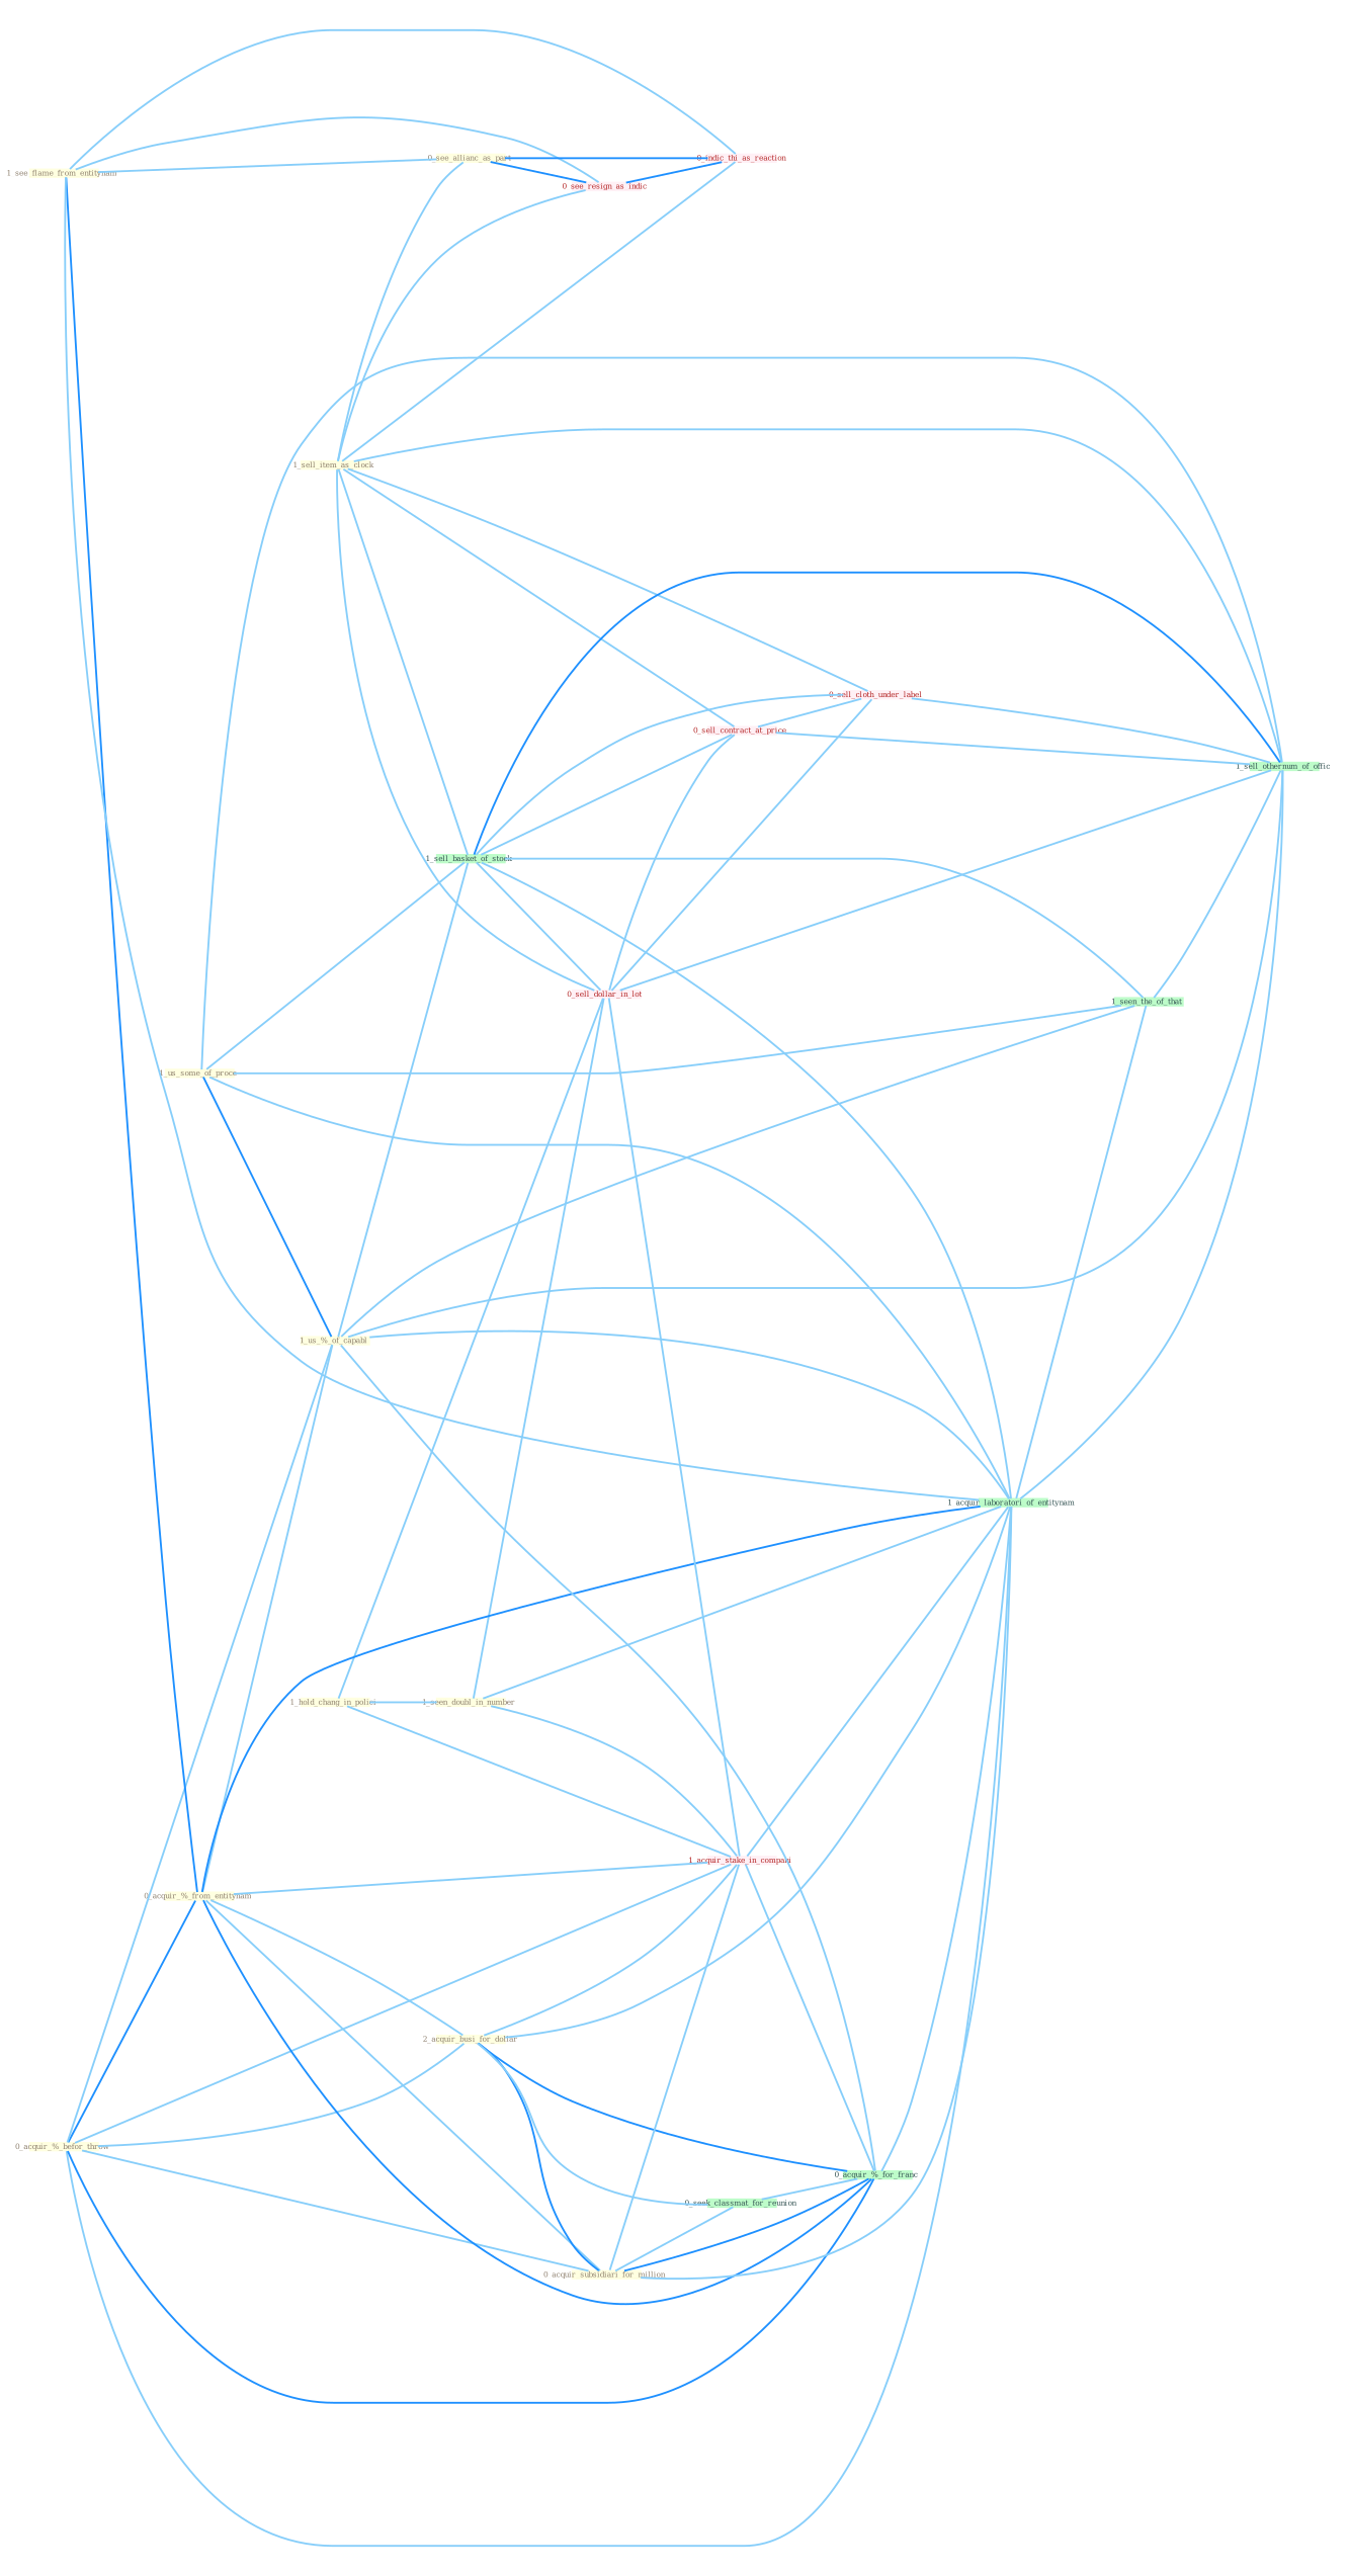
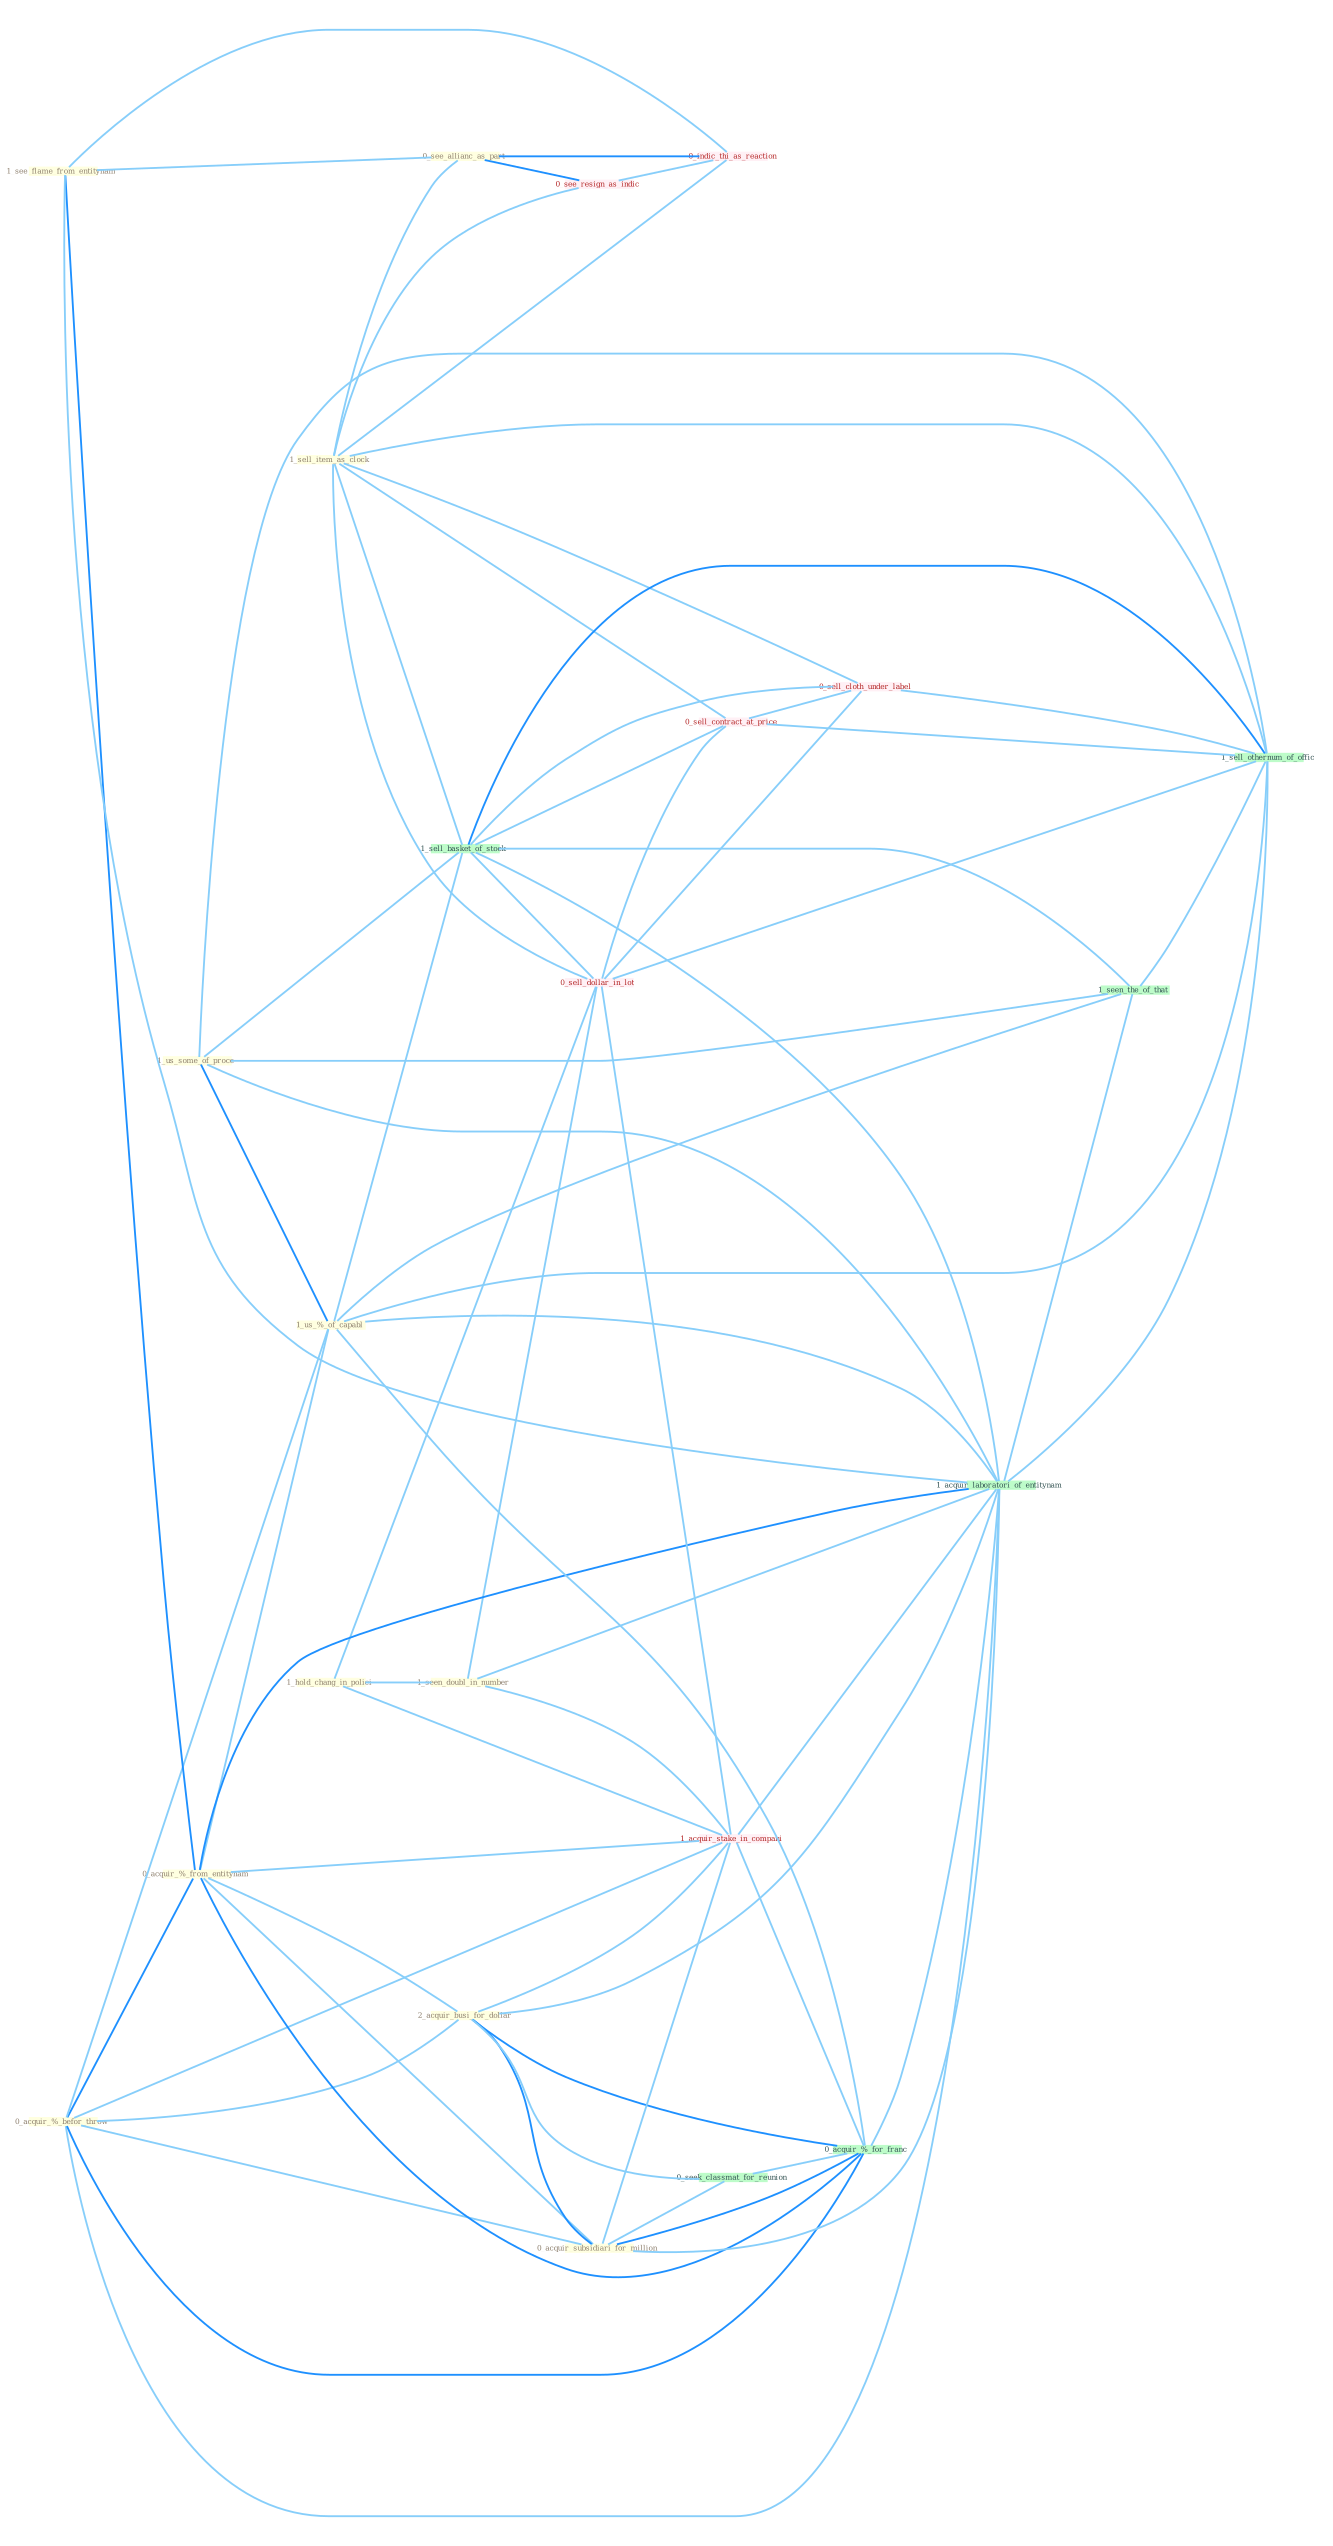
  graph {
    rankdir=LR
    node [color="#ffffe0" fixedsize=true fontcolor="#8b7d6b" fontsize=4 shape=polygon style=filled]
    edge [color="#87cefa" w=1]
    "1_us_some_of_proce " [height=.06 width=.5]
    "1_hold_chang_in_polici " [height=.06 width=.5]
    "1_sell_item_as_clock " [height=.06 width=.5]
    "0_acquir_%_befor_throw " [height=.06 width=.5]
    "1_seen_doubl_in_number " [height=.06 width=.5]
    "1_see_flame_from_entitynam " [height=.06 width=.5]
    "0_acquir_%_from_entitynam " [height=.06 width=.5]
    n8 [height=.06 label="2_acquir_busi_for_dollar" width=.5]
    "0_see_allianc_as_part " [height=.06 width=.5]
    "1_us_%_of_capabl " [height=.06 width=.5]
    "0_acquir_subsidiari_for_million " [height=.06 width=.5]
    "0_sell_dollar_in_lot " [color="#fff0f5" fontcolor="#b22222" height=.06 width=.5]
    "0_see_resign_as_indic " [color="#fff0f5" fontcolor="#b22222" height=.06 width=.5]
    "1_acquir_stake_in_compani " [color="#fff0f5" fontcolor="#b22222" height=.06 width=.5]
    "0_sell_contract_at_price " [color="#fff0f5" fontcolor="#b22222" height=.06 width=.5]
    "0_sell_cloth_under_label " [color="#fff0f5" fontcolor="#b22222" height=.06 width=.5]
    n17 [color="#fff0f5" fontcolor="#b22222" height=.06 label="0_indic_thi_as_reaction" width=.5]
    "1_sell_basket_of_stock " [color="#BDFCC9" fontcolor="#2f4f4f" height=.06 width=.5]
    "1_acquir_laboratori_of_entitynam " [color="#BDFCC9" fontcolor="#2f4f4f" height=.06 width=.5]
    "1_seen_the_of_that " [color="#BDFCC9" fontcolor="#2f4f4f" height=.06 width=.5]
    "1_sell_othernum_of_offic " [color="#BDFCC9" fontcolor="#2f4f4f" height=.06 width=.5]
    "0_acquir_%_for_franc " [color="#BDFCC9" fontcolor="#2f4f4f" height=.06 width=.5]
    "0_seek_classmat_for_reunion " [color="#BDFCC9" fontcolor="#2f4f4f" height=.06 width=.5]
    subgraph sub_1 {
      "1_us_some_of_proce "
      "1_hold_chang_in_polici "
      "1_sell_item_as_clock "
      "0_acquir_%_befor_throw "
      "1_seen_doubl_in_number "
      "1_see_flame_from_entitynam "
      "0_acquir_%_from_entitynam "
      n8
      "0_see_allianc_as_part "
      "1_us_%_of_capabl "
      "0_acquir_subsidiari_for_million "
    }
    subgraph sub_2 {
      "0_sell_dollar_in_lot "
      "0_see_resign_as_indic "
      "1_acquir_stake_in_compani "
      "0_sell_contract_at_price "
      "0_sell_cloth_under_label "
      n17
    }
    "1_us_some_of_proce " -- "1_us_%_of_capabl " [color="#1e90ff" w=2]
    "1_us_some_of_proce " -- "1_sell_basket_of_stock "
    "1_us_some_of_proce " -- "1_acquir_laboratori_of_entitynam "
    "1_us_some_of_proce " -- "1_seen_the_of_that "
    "1_us_some_of_proce " -- "1_sell_othernum_of_offic "
    "1_hold_chang_in_polici " -- "1_seen_doubl_in_number "
    "1_hold_chang_in_polici " -- "0_sell_dollar_in_lot "
    "1_hold_chang_in_polici " -- "1_acquir_stake_in_compani "
    "1_sell_item_as_clock " -- "0_see_allianc_as_part "
    "1_sell_item_as_clock " -- "0_sell_dollar_in_lot "
    "1_sell_item_as_clock " -- "0_see_resign_as_indic "
    "1_sell_item_as_clock " -- "0_sell_contract_at_price "
    "1_sell_item_as_clock " -- "0_sell_cloth_under_label "
    "1_sell_item_as_clock " -- n17
    "1_sell_item_as_clock " -- "1_sell_basket_of_stock "
    "1_sell_item_as_clock " -- "1_sell_othernum_of_offic "
    "0_acquir_%_befor_throw " -- "0_acquir_%_from_entitynam " [color="#1e90ff" w=2]
    "0_acquir_%_befor_throw " -- n8
    "0_acquir_%_befor_throw " -- "1_us_%_of_capabl "
    "0_acquir_%_befor_throw " -- "0_acquir_subsidiari_for_million "
    "0_acquir_%_befor_throw " -- "1_acquir_stake_in_compani "
    "0_acquir_%_befor_throw " -- "1_acquir_laboratori_of_entitynam "
    "0_acquir_%_befor_throw " -- "0_acquir_%_for_franc " [color="#1e90ff" w=2]
    "1_seen_doubl_in_number " -- "0_sell_dollar_in_lot "
    "1_seen_doubl_in_number " -- "1_acquir_stake_in_compani "
    "1_seen_doubl_in_number " -- "1_acquir_laboratori_of_entitynam "
    "1_see_flame_from_entitynam " -- "0_acquir_%_from_entitynam " [color="#1e90ff" w=2]
    "1_see_flame_from_entitynam " -- "0_see_allianc_as_part "
-   "1_see_flame_from_entitynam " -- "0_see_resign_as_indic "
    "1_see_flame_from_entitynam " -- n17
    "1_see_flame_from_entitynam " -- "1_acquir_laboratori_of_entitynam "
    "0_acquir_%_from_entitynam " -- n8
    "0_acquir_%_from_entitynam " -- "1_us_%_of_capabl "
    "0_acquir_%_from_entitynam " -- "0_acquir_subsidiari_for_million "
    "0_acquir_%_from_entitynam " -- "1_acquir_stake_in_compani "
    "0_acquir_%_from_entitynam " -- "1_acquir_laboratori_of_entitynam " [color="#1e90ff" w=2]
    "0_acquir_%_from_entitynam " -- "0_acquir_%_for_franc " [color="#1e90ff" w=2]
    n8 -- "0_acquir_subsidiari_for_million " [color="#1e90ff" w=2]
    n8 -- "1_acquir_stake_in_compani "
    n8 -- "1_acquir_laboratori_of_entitynam "
    n8 -- "0_acquir_%_for_franc " [color="#1e90ff" w=2]
    n8 -- "0_seek_classmat_for_reunion "
    "0_see_allianc_as_part " -- "0_see_resign_as_indic " [color="#1e90ff" w=2]
    "0_see_allianc_as_part " -- n17 [color="#1e90ff" w=2]
    "1_us_%_of_capabl " -- "1_sell_basket_of_stock "
    "1_us_%_of_capabl " -- "1_acquir_laboratori_of_entitynam "
    "1_us_%_of_capabl " -- "1_seen_the_of_that "
    "1_us_%_of_capabl " -- "1_sell_othernum_of_offic "
    "1_us_%_of_capabl " -- "0_acquir_%_for_franc "
    "0_acquir_subsidiari_for_million " -- "1_acquir_stake_in_compani "
    "0_acquir_subsidiari_for_million " -- "1_acquir_laboratori_of_entitynam "
    "0_acquir_subsidiari_for_million " -- "0_acquir_%_for_franc " [color="#1e90ff" w=2]
    "0_acquir_subsidiari_for_million " -- "0_seek_classmat_for_reunion "
    "0_sell_dollar_in_lot " -- "1_acquir_stake_in_compani "
    "0_sell_dollar_in_lot " -- "0_sell_contract_at_price "
    "0_sell_dollar_in_lot " -- "0_sell_cloth_under_label "
    "0_sell_dollar_in_lot " -- "1_sell_othernum_of_offic "
-   "0_see_resign_as_indic " -- n17 [color="#1e90ff" w=2]
+   "0_see_resign_as_indic " -- n17 [w=2]
    "1_acquir_stake_in_compani " -- "1_acquir_laboratori_of_entitynam "
    "1_acquir_stake_in_compani " -- "0_acquir_%_for_franc "
    "0_sell_contract_at_price " -- "0_sell_cloth_under_label "
    "0_sell_contract_at_price " -- "1_sell_othernum_of_offic "
    "0_sell_cloth_under_label " -- "1_sell_othernum_of_offic "
    "1_sell_basket_of_stock " -- "0_sell_dollar_in_lot "
    "1_sell_basket_of_stock " -- "0_sell_contract_at_price "
    "1_sell_basket_of_stock " -- "0_sell_cloth_under_label "
    "1_sell_basket_of_stock " -- "1_acquir_laboratori_of_entitynam "
    "1_sell_basket_of_stock " -- "1_seen_the_of_that "
    "1_sell_basket_of_stock " -- "1_sell_othernum_of_offic " [color="#1e90ff" w=2]
    "1_acquir_laboratori_of_entitynam " -- "1_seen_the_of_that "
    "1_acquir_laboratori_of_entitynam " -- "1_sell_othernum_of_offic "
    "1_seen_the_of_that " -- "1_sell_othernum_of_offic "
    "0_acquir_%_for_franc " -- "1_acquir_laboratori_of_entitynam "
    "0_seek_classmat_for_reunion " -- "0_acquir_%_for_franc "
  }
